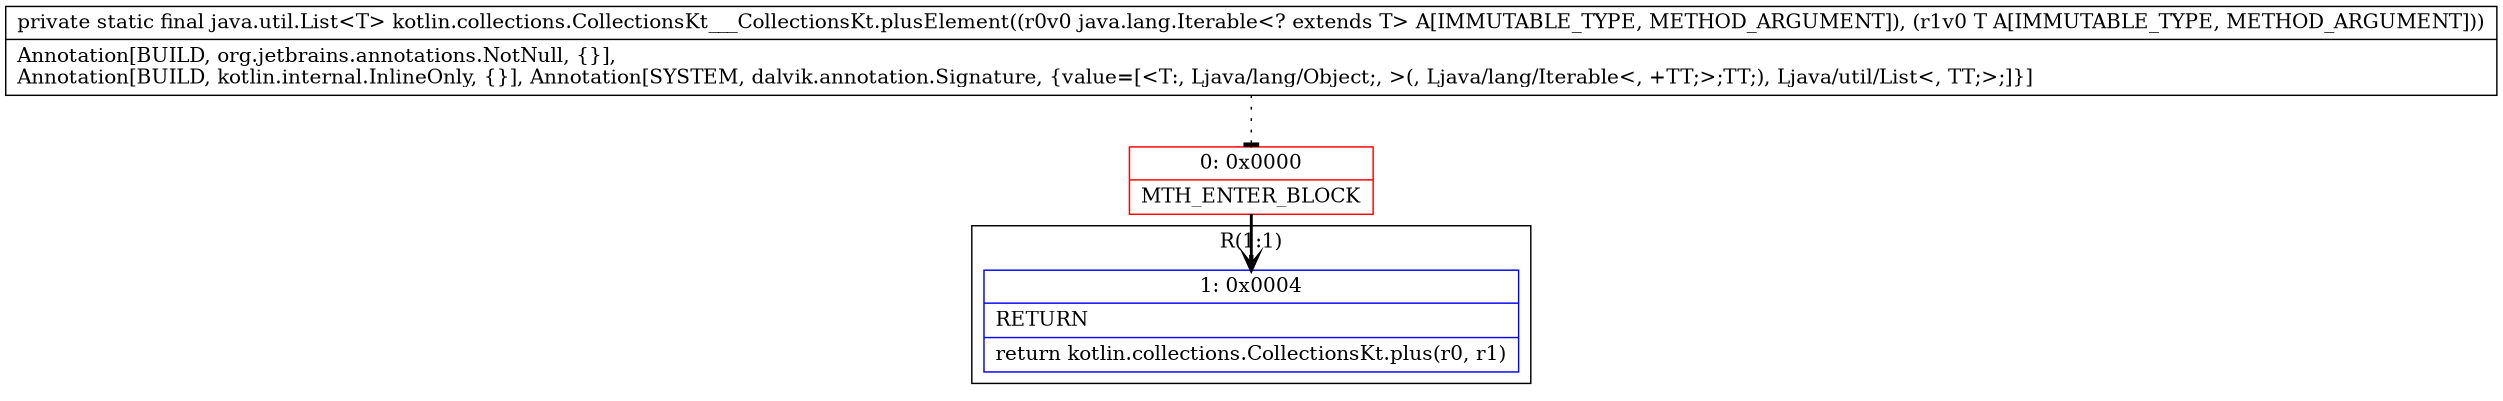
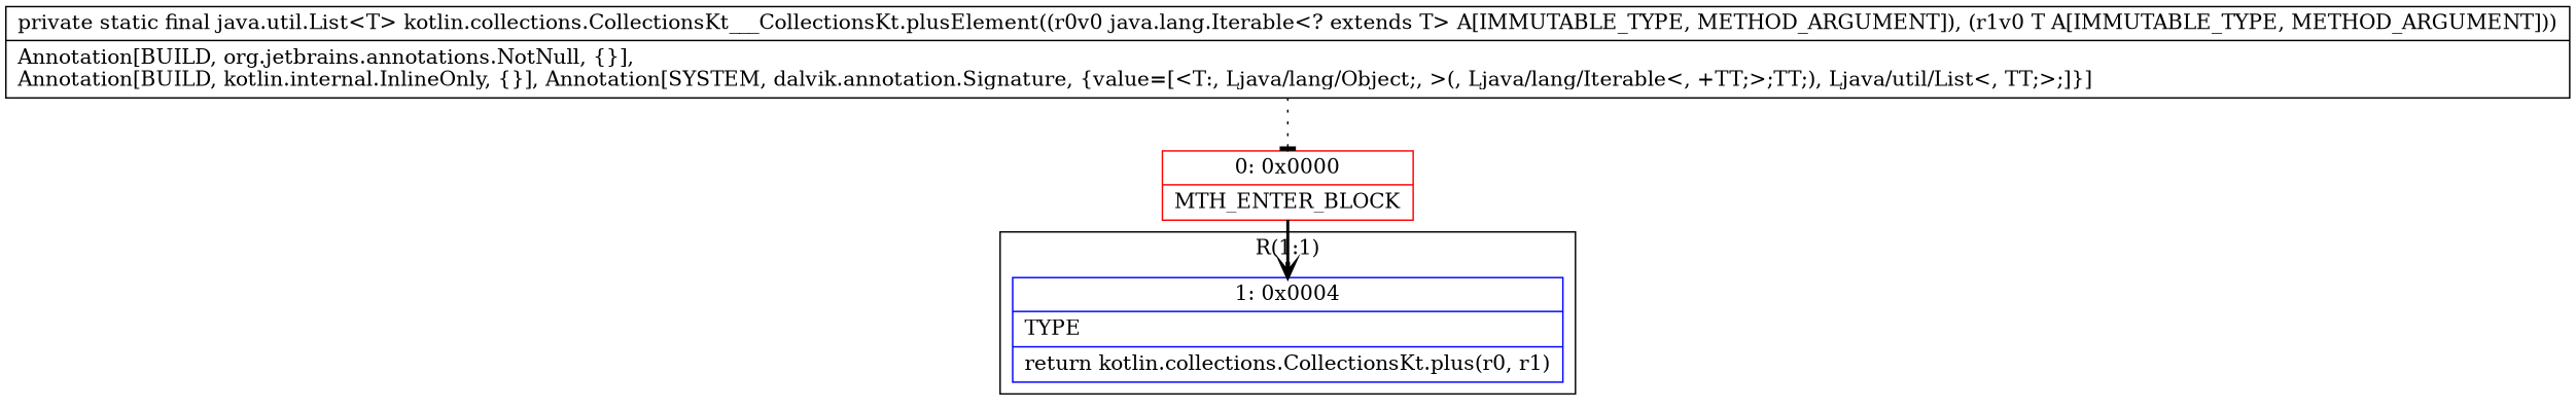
  digraph {
    node [shape=record]
-   n1 [color=blue label="{1\:\ 0x0004|RETURN\l|return kotlin.collections.CollectionsKt.plus(r0, r1)\l}"]
+   n1 [color=blue label="{1\:\ 0x0004|TYPE\l|return kotlin.collections.CollectionsKt.plus(r0, r1)\l}"]
    n2 [color=red label="{0\:\ 0x0000|MTH_ENTER_BLOCK\l}"]
    n3 [label="{private static final java.util.List\<T\> kotlin.collections.CollectionsKt___CollectionsKt.plusElement((r0v0 java.lang.Iterable\<? extends T\> A[IMMUTABLE_TYPE, METHOD_ARGUMENT]), (r1v0 T A[IMMUTABLE_TYPE, METHOD_ARGUMENT]))  | Annotation[BUILD, org.jetbrains.annotations.NotNull, \{\}], \lAnnotation[BUILD, kotlin.internal.InlineOnly, \{\}], Annotation[SYSTEM, dalvik.annotation.Signature, \{value=[\<T:, Ljava\/lang\/Object;, \>(, Ljava\/lang\/Iterable\<, +TT;\>;TT;), Ljava\/util\/List\<, TT;\>;]\}]\l}"]
    subgraph cluster_1 {
      label="R(1:1)"
      n1
    }
    n2 -> n1 [style=bold arrowhead=vee]
    n3 -> n2 [style=dotted arrowhead=tee]
  }
